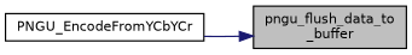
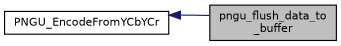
  digraph {
    rankdir=RL
    node [color=black fontname=Helvetica fontsize=10 shape=record style=filled]
    n1 [fillcolor=grey75 fontcolor=black height=0.2 label="pngu_flush_data_to\l_buffer" width=0.4]
    n2 [fillcolor=white height=0.2 label=PNGU_EncodeFromYCbYCr width=0.4]
-   n1 -> n2 [color=midnightblue dir=back fontname=Helvetica fontsize=10 labelfontname=Helvetica labelfontsize=10 style=solid]
+   n2 -> n1 [color=midnightblue dir=back fontname=Helvetica fontsize=10 labelfontname=Helvetica labelfontsize=10 style=solid]
  }
